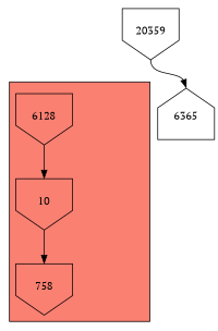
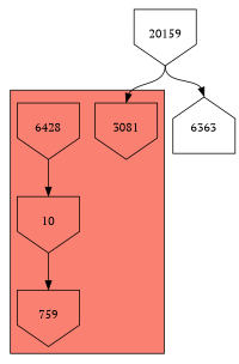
  digraph {
    fontname="PT Serif"
    node [fontname="PT Serif" shape=invhouse]
    edge [fontname="PT Serif" headport=n tailport=s]
-   6128 [height=1 width=1]
+   3081 [height=1 width=1]
+   6128 [height=1 width=1 label=6428]
    n3 [height=1 label=10 width=1]
-   759 [height=1 width=1 label=758]
-   20159 [height=1 width=1 label=20359]
-   6365 [height=1 shape=house width=1]
+   759 [height=1 width=1]
+   20159 [height=1 width=1]
+   6365 [height=1 shape=house width=1 label=6363]
    subgraph cluster_1 {
      fillcolor=salmon
      style=filled
+     3081
      6128
      n3
      759
    }
    6128 -> n3
    n3 -> 759
+   20159 -> 3081
    20159 -> 6365
  }
